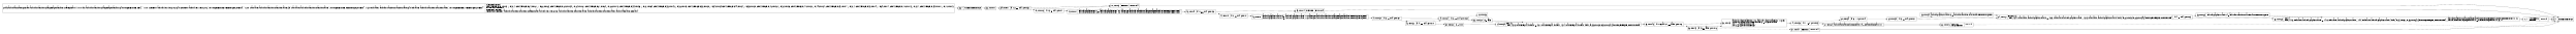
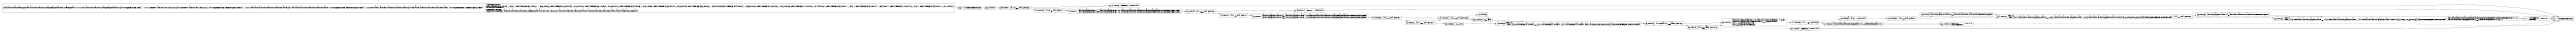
  digraph {
    fontname="DejaVu Serif"
    rankdir=LR
    node [fontname="DejaVu Serif" shape=record]
    edge [fontname="DejaVu Serif"]
    n1 [label="{36\:\ ?|MTH_ENTER_BLOCK\l}"]
    n2 [label="{38\:\ 0x0000}"]
    n3 [label="{39\:\ 0x0001|if (r12 == null) goto L32\l}"]
    n4 [label="{40\:\ 0x0003|if (r13 != null) goto L4\l}"]
    n5 [label="{70\:\ 0x0075|RETURN\l|return null\l}"]
    n6 [label="{42\:\ 0x0007|android.graphics.Rect r1 = (android.graphics.Rect) r12.values.get(androidx.transition.ChangeImageTransform.PROPNAME_BOUNDS)\landroid.graphics.Rect r2 = (android.graphics.Rect) r13.values.get(androidx.transition.ChangeImageTransform.PROPNAME_BOUNDS)\l}"]
    n7 [label="{37\:\ ?|MTH_EXIT_BLOCK\l}"]
    n8 [label="{43\:\ 0x0019|if (r1 == null) goto L31\l}"]
    n9 [label="{44\:\ 0x001b|if (r2 != null) goto L7\l}"]
-   n10 [label="{69\:\ 0x0074|RETURN\l|return null\l}"]
+   n10 [label="{69\:\ 0x0074|EMPTY\l|return null\l}"]
    n11 [label="{46\:\ 0x001e|android.graphics.Matrix r3 = (android.graphics.Matrix) r12.values.get(androidx.transition.ChangeImageTransform.PROPNAME_MATRIX)\landroid.graphics.Matrix r4 = (android.graphics.Matrix) r13.values.get(androidx.transition.ChangeImageTransform.PROPNAME_MATRIX)\l}"]
    n12 [label="{47\:\ 0x0030|if (r3 != null) goto L27\l}"]
    n13 [label="{48\:\ 0x0032|if (r4 == null) goto L10\l}"]
    n14 [label="{49\:\ 0x0034|if (r3 == null) goto L30\l}"]
    n15 [label="{52\:\ 0x003c|r5 = true\l}"]
    n16 [label="{50\:\ 0x0036}"]
    n17 [label="{53\:\ 0x003e|r5 = false\l}"]
    n18 [label="{54\:\ 0x003f|PHI: r5 \l  PHI: (r5v3 'matricesEqual' boolean) = (r5v1 'matricesEqual' boolean), (r5v4 'matricesEqual' boolean) binds: [B:53:0x003e, B:52:0x003c] A[DONT_GENERATE, DONT_INLINE]\l}"]
    n19 [label="{55\:\ 0x0043|if (r1.equals(r2) == false) goto L16\l}"]
    n20 [label="{56\:\ 0x0045|if (r5 == false) goto L16\l}"]
    n21 [label="{58\:\ 0x0048|android.widget.ImageView r0 = (android.widget.ImageView) r13.view\landroid.graphics.drawable.Drawable r6 = r0.getDrawable()\lint r7 = r6.getIntrinsicWidth()\lint r8 = r6.getIntrinsicHeight()\l}"]
    n22 [label="{57\:\ 0x0047|RETURN\l|return null\l}"]
    n23 [label="{59\:\ 0x0058|if (r7 \<= 0) goto L25\l}"]
    n24 [label="{60\:\ 0x005a|if (r8 \> 0) goto L19\l}"]
    n25 [label="{67\:\ 0x006f|android.animation.ObjectAnimator r9 = createNullAnimator(r0)\l}"]
    n26 [label="{62\:\ 0x005d|if (r3 != null) goto L21\l}"]
    n27 [label="{68\:\ 0x0073|RETURN\lORIG_RETURN\l|return r9\l}"]
    n28 [label="{63\:\ 0x005f|android.graphics.Matrix r3 = androidx.transition.MatrixUtils.IDENTITY_MATRIX\l}"]
-   n29 [label="{64\:\ 0x0061|EMPTY: r3 \l  PHI: (r3v4 'startMatrix' android.graphics.Matrix) = (r3v3 'startMatrix' android.graphics.Matrix), (r3v5 'startMatrix' android.graphics.Matrix) binds: [B:62:0x005d, B:63:0x005f] A[DONT_GENERATE, DONT_INLINE]\l|if (r4 != null) goto L23\l}"]
+   n29 [label="{64\:\ 0x0061|PHI: r3 \l  PHI: (r3v4 'startMatrix' android.graphics.Matrix) = (r3v3 'startMatrix' android.graphics.Matrix), (r3v5 'startMatrix' android.graphics.Matrix) binds: [B:62:0x005d, B:63:0x005f] A[DONT_GENERATE, DONT_INLINE]\l|if (r4 != null) goto L23\l}"]
    n30 [label="{65\:\ 0x0063|android.graphics.Matrix r4 = androidx.transition.MatrixUtils.IDENTITY_MATRIX\l}"]
    n31 [label="{66\:\ 0x0065|PHI: r4 \l  PHI: (r4v3 'endMatrix' android.graphics.Matrix) = (r4v2 'endMatrix' android.graphics.Matrix), (r4v4 'endMatrix' android.graphics.Matrix) binds: [B:64:0x0061, B:65:0x0063] A[DONT_GENERATE, DONT_INLINE]\l|androidx.transition.ChangeImageTransform.ANIMATED_TRANSFORM_PROPERTY.set(r0, r3)\landroid.animation.ObjectAnimator r9 = createMatrixAnimator(r0, r3, r4)\l}"]
    n32 [label="{71\:\ ?|SYNTHETIC\lRETURN\l|return r9\l}"]
    n33 [label="{public android.animation.Animator androidx.transition.ChangeImageTransform.createAnimator((r10v0 'this' androidx.transition.ChangeImageTransform A[IMMUTABLE_TYPE, THIS]), (r11v0 'sceneRoot' android.view.ViewGroup A[D('sceneRoot' android.view.ViewGroup), IMMUTABLE_TYPE, METHOD_ARGUMENT]), (r12v0 'startValues' androidx.transition.TransitionValues A[D('startValues' androidx.transition.TransitionValues), IMMUTABLE_TYPE, METHOD_ARGUMENT]), (r13v0 'endValues' androidx.transition.TransitionValues A[D('endValues' androidx.transition.TransitionValues), IMMUTABLE_TYPE, METHOD_ARGUMENT]))  | USE_LINES_HINTS\lCROSS_EDGE: B:68:0x0073 \-\> B:37:?, CROSS_EDGE: B:64:0x0061 \-\> B:66:0x0065, CROSS_EDGE: B:62:0x005d \-\> B:64:0x0061, CROSS_EDGE: B:67:0x006f \-\> B:68:0x0073, CROSS_EDGE: B:59:0x0058 \-\> B:67:0x006f, CROSS_EDGE: B:55:0x0043 \-\> B:58:0x0048, CROSS_EDGE: B:53:0x003e \-\> B:54:0x003f, CROSS_EDGE: B:49:0x0034 \-\> B:53:0x003e, CROSS_EDGE: B:48:0x0032 \-\> B:52:0x003c, CROSS_EDGE: B:47:0x0030 \-\> B:49:0x0034, CROSS_EDGE: B:69:0x0074 \-\> B:37:?, CROSS_EDGE: B:43:0x0019 \-\> B:69:0x0074, CROSS_EDGE: B:70:0x0075 \-\> B:37:?, CROSS_EDGE: B:39:0x0001 \-\> B:70:0x0075\lINLINE_NOT_NEEDED\lTYPE_VARS: EMPTY\lMETHOD_OVERRIDE: [androidx.transition.Transition.createAnimator(android.view.ViewGroup, androidx.transition.TransitionValues, androidx.transition.TransitionValues):android.animation.Animator]\l}"]
    n1 -> n2
    n2 -> n3
    n3 -> n4 [style=dashed]
    n3 -> n5
    n4 -> n5 [style=dashed]
    n4 -> n6
    n5 -> n7
    n6 -> n8
    n8 -> n9 [style=dashed]
    n8 -> n10
    n9 -> n10 [style=dashed]
    n9 -> n11
    n10 -> n7
    n11 -> n12
    n12 -> n13 [style=dashed]
    n12 -> n14
    n13 -> n14 [style=dashed]
    n13 -> n15
    n14 -> n16 [style=dashed]
    n14 -> n17
    n15 -> n18
    n17 -> n18
    n18 -> n19
    n19 -> n20 [style=dashed]
    n19 -> n21
    n20 -> n21
    n20 -> n22 [style=dashed]
    n21 -> n23
    n22 -> n7
    n23 -> n24 [style=dashed]
    n23 -> n25
    n24 -> n26
    n25 -> n27
    n26 -> n28 [style=dashed]
    n26 -> n29
    n27 -> n7 [style=dashed]
    n28 -> n29
    n29 -> n30 [style=dashed]
    n29 -> n31
    n30 -> n31
    n31 -> n32
    n32 -> n7
    n33 -> n1
  }
